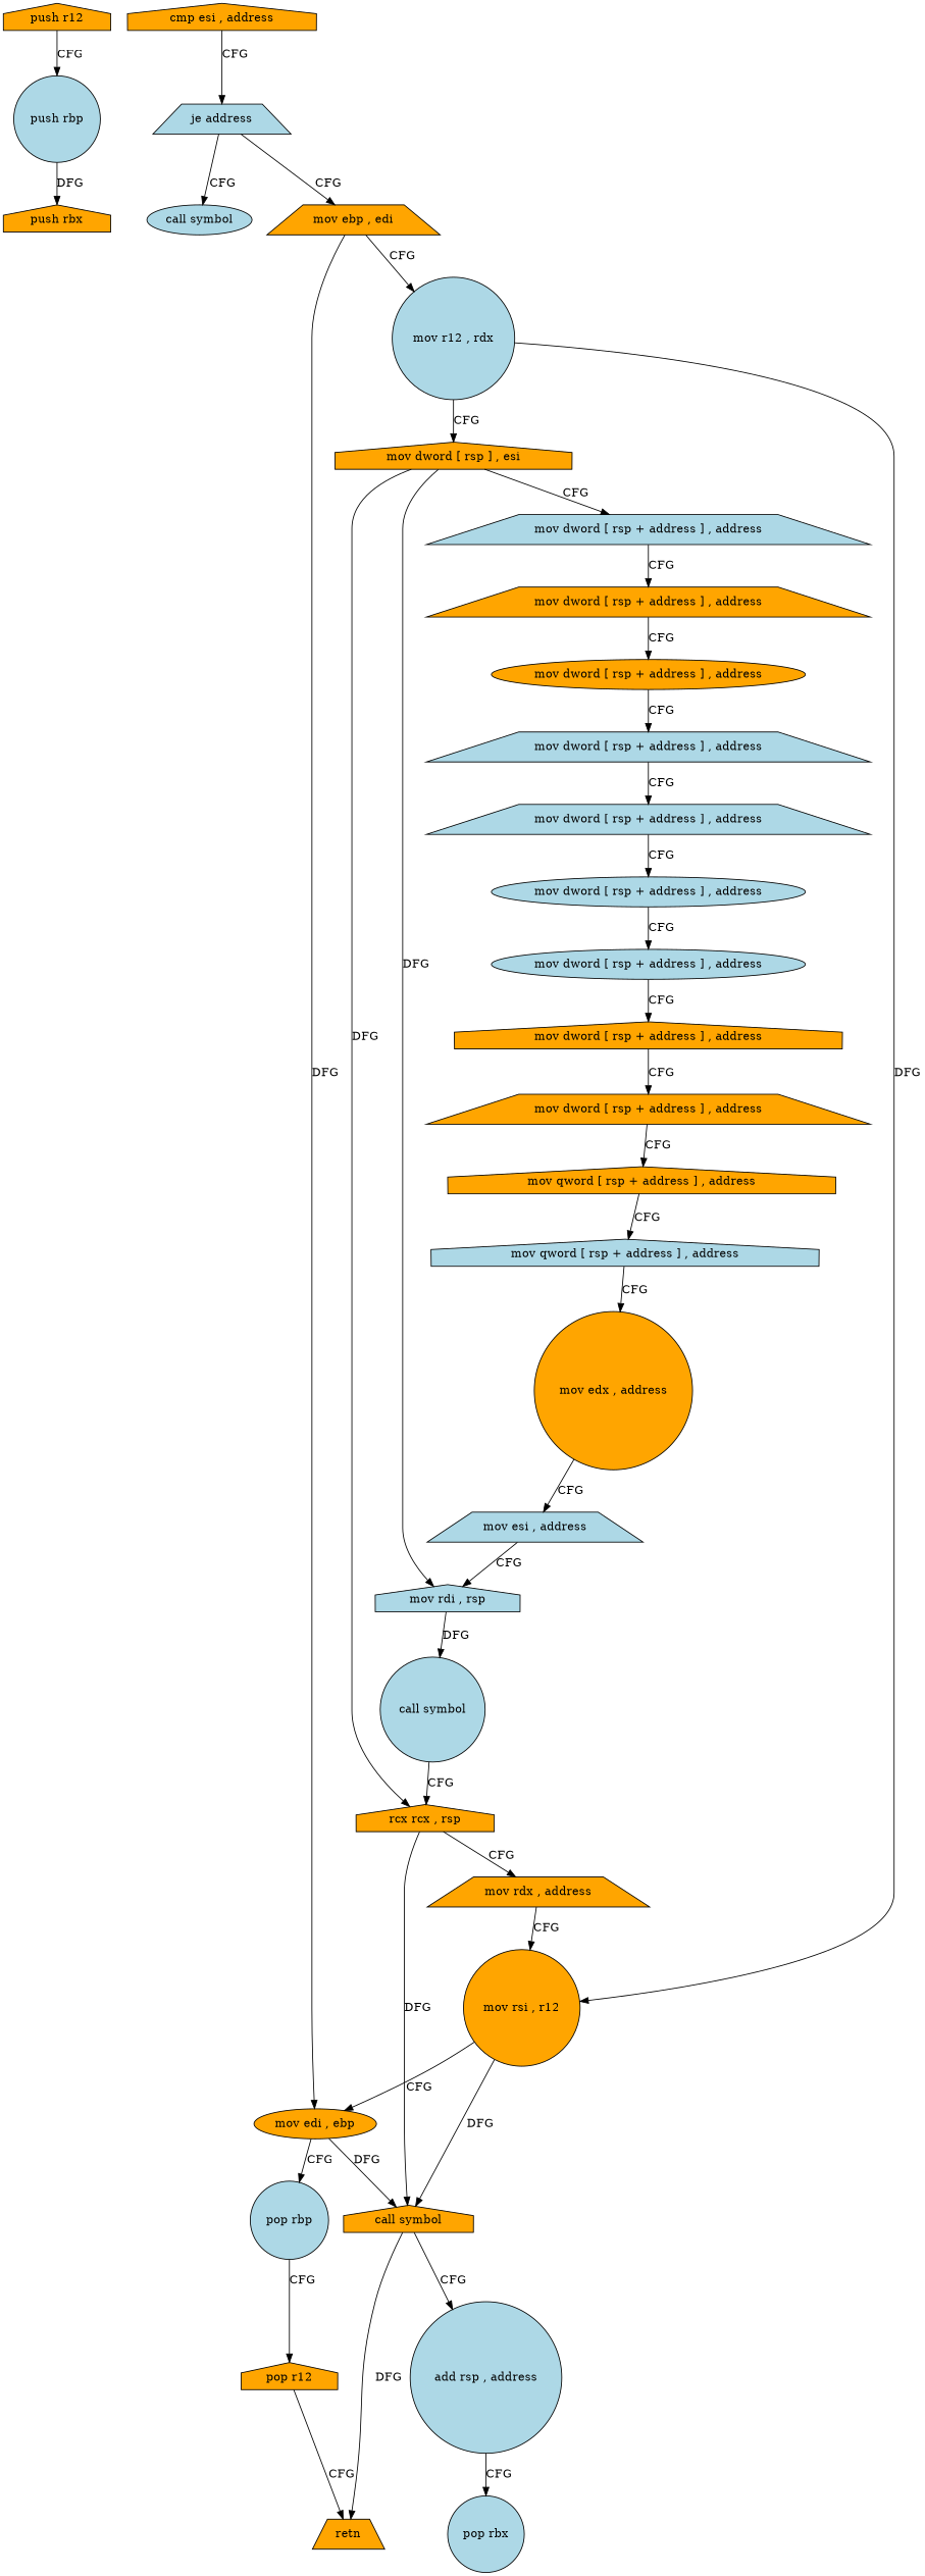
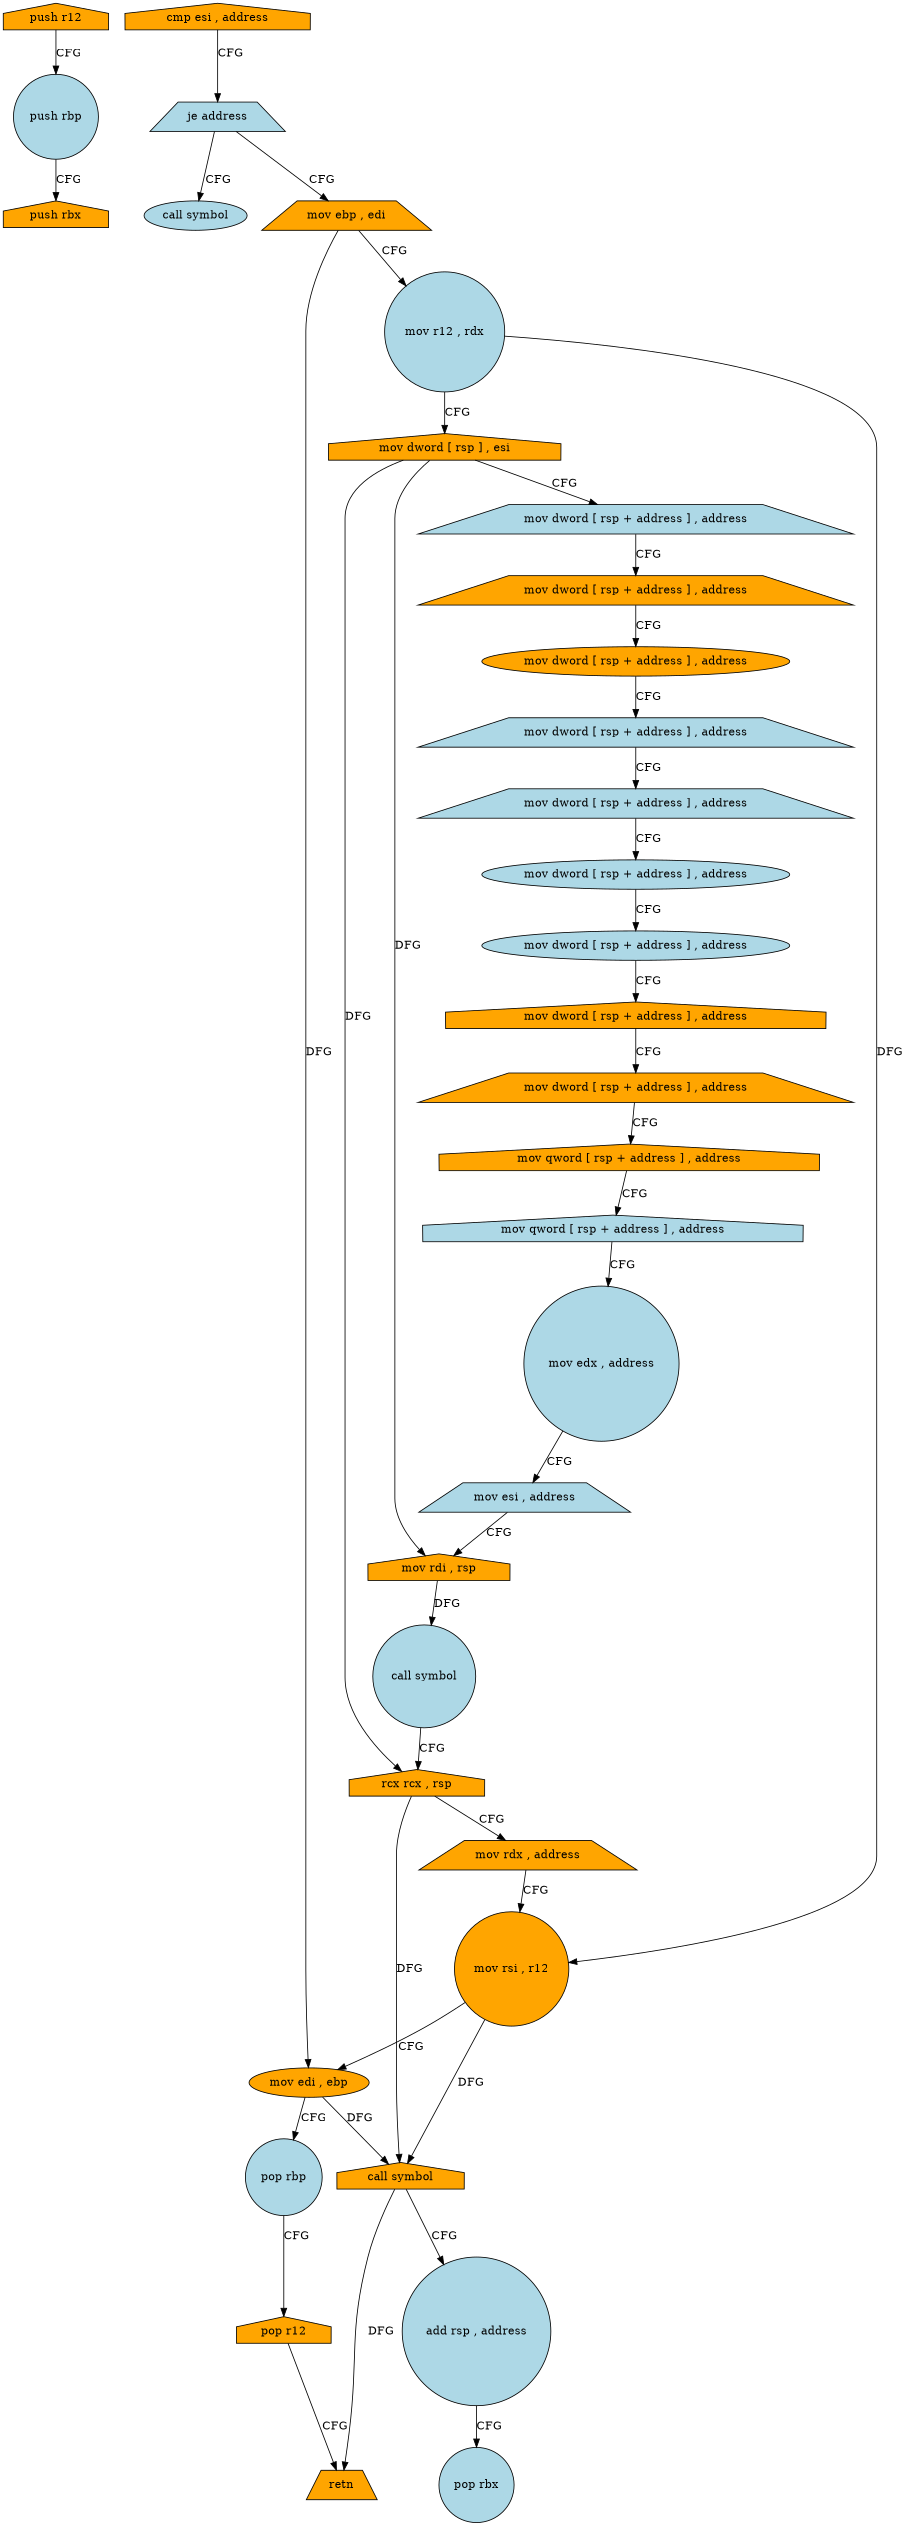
  digraph {
    node [fillcolor=orange shape=house style=filled]
    n1 [label="push r12"]
    n2 [fillcolor=lightblue label="push rbp" shape=circle]
    n3 [label="push rbx"]
    n4 [label="cmp esi , address"]
    n5 [fillcolor=lightblue label="je address" shape=trapezium]
    n6 [fillcolor=lightblue label="call symbol" shape=ellipse]
    n7 [label="mov ebp , edi" shape=trapezium]
    n8 [fillcolor=lightblue label="mov r12 , rdx" shape=circle]
    n9 [label="mov edi , ebp" shape=ellipse]
    n10 [label="mov dword [ rsp ] , esi"]
    n11 [label="mov rsi , r12" shape=circle]
    n12 [label="call symbol"]
    n13 [fillcolor=lightblue label="pop rbp" shape=circle]
    n14 [fillcolor=lightblue label="mov dword [ rsp + address ] , address" shape=trapezium]
-   n15 [fillcolor=lightblue label="mov rdi , rsp"]
+   n15 [label="mov rdi , rsp"]
    n16 [label="rcx rcx , rsp"]
    n17 [label="mov dword [ rsp + address ] , address" shape=trapezium]
    n18 [fillcolor=lightblue label="call symbol" shape=circle]
    n19 [label="mov rdx , address" shape=trapezium]
    n20 [label="mov dword [ rsp + address ] , address" shape=ellipse]
    n21 [fillcolor=lightblue label="mov dword [ rsp + address ] , address" shape=trapezium]
    n22 [fillcolor=lightblue label="mov dword [ rsp + address ] , address" shape=trapezium]
    n23 [fillcolor=lightblue label="mov dword [ rsp + address ] , address" shape=ellipse]
    n24 [fillcolor=lightblue label="mov dword [ rsp + address ] , address" shape=ellipse]
    n25 [label="mov dword [ rsp + address ] , address"]
    n26 [label="mov dword [ rsp + address ] , address" shape=trapezium]
    n27 [label="mov qword [ rsp + address ] , address"]
    n28 [fillcolor=lightblue label="mov qword [ rsp + address ] , address"]
-   n29 [label="mov edx , address" shape=circle]
+   n29 [fillcolor=lightblue label="mov edx , address" shape=circle]
    n30 [fillcolor=lightblue label="mov esi , address" shape=trapezium]
    n31 [fillcolor=lightblue label="add rsp , address" shape=circle]
    n32 [label=retn shape=trapezium]
    n33 [fillcolor=lightblue label="pop rbx" shape=circle]
    n34 [label="pop r12"]
    n1 -> n2 [label=CFG]
-   n2 -> n3 [label=DFG]
+   n2 -> n3 [label=CFG]
    n4 -> n5 [label=CFG]
    n5 -> n6 [label=CFG]
    n5 -> n7 [label=CFG]
    n7 -> n8 [label=CFG]
    n7 -> n9 [label=DFG]
    n8 -> n10 [label=CFG]
    n8 -> n11 [label=DFG]
    n9 -> n12 [label=DFG]
    n9 -> n13 [label=CFG]
    n10 -> n14 [label=CFG]
    n10 -> n15 [label=DFG]
    n10 -> n16 [label=DFG]
    n11 -> n9 [label=CFG]
    n11 -> n12 [label=DFG]
    n12 -> n31 [label=CFG]
    n12 -> n32 [label=DFG]
    n13 -> n34 [label=CFG]
    n14 -> n17 [label=CFG]
    n15 -> n18 [label=DFG]
    n16 -> n12 [label=DFG]
    n16 -> n19 [label=CFG]
    n17 -> n20 [label=CFG]
    n18 -> n16 [label=CFG]
    n19 -> n11 [label=CFG]
    n20 -> n21 [label=CFG]
    n21 -> n22 [label=CFG]
    n22 -> n23 [label=CFG]
    n23 -> n24 [label=CFG]
    n24 -> n25 [label=CFG]
    n25 -> n26 [label=CFG]
    n26 -> n27 [label=CFG]
    n27 -> n28 [label=CFG]
    n28 -> n29 [label=CFG]
    n29 -> n30 [label=CFG]
    n30 -> n15 [label=CFG]
    n31 -> n33 [label=CFG]
    n34 -> n32 [label=CFG]
  }
